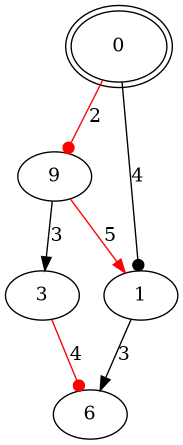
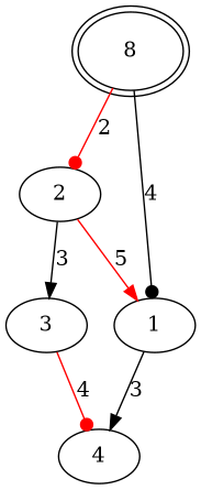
  digraph {
    edge [arrowhead=dot color=red]
-   0 [peripheries=2]
-   2 [label=9]
+   0 [peripheries=2 label=8]
+   2
    1
    3
-   4 [label=6]
+   4
    0 -> 2 [label=2]
    0 -> 1 [label=4 color=""]
    2 -> 1 [arrowhead=normal label=5]
    2 -> 3 [arrowhead=normal color=black label=3]
    1 -> 4 [arrowhead=normal label=3 color=""]
    3 -> 4 [label=4]
  }
